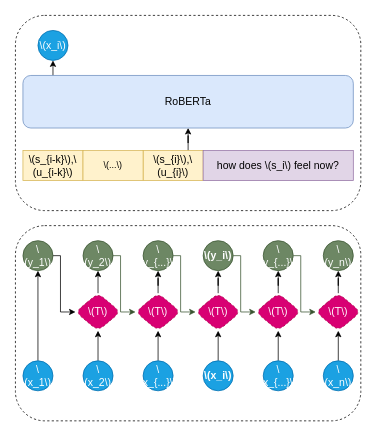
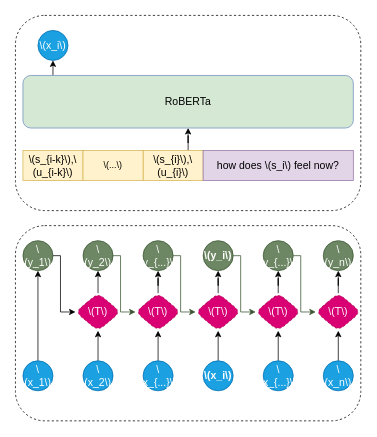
  <mxCell id="0" />
  <mxCell id="1" parent="0" />
  <mxCell id="2" value="" style="rounded=1;whiteSpace=wrap;html=1;glass=0;shadow=0;sketch=0;dashed=1;fillColor=none;" vertex="1" parent="1"><mxGeometry x="20" y="20" width="460" height="260" as="geometry" /></mxCell>
  <mxCell id="3" value="" style="rounded=1;whiteSpace=wrap;html=1;fillColor=none;dashed=1;" vertex="1" parent="1"><mxGeometry x="20" y="300" width="460" height="260" as="geometry" /></mxCell>
  <mxCell id="4" style="edgeStyle=orthogonalEdgeStyle;rounded=0;orthogonalLoop=1;jettySize=auto;html=1;entryX=0.5;entryY=1;entryDx=0;entryDy=0;" edge="1" parent="1"><mxGeometry relative="1" as="geometry"><mxPoint x="70" y="100" as="sourcePoint" /><mxPoint x="70" y="80" as="targetPoint" /></mxGeometry></mxCell>
- <mxCell id="5" value="&lt;font style=&quot;font-size: 14px&quot;&gt;RoBERTa&lt;/font&gt;" style="rounded=1;whiteSpace=wrap;html=1;fillColor=#dae8fc;strokeColor=#6c8ebf;" vertex="1" parent="1"><mxGeometry x="30" y="100" width="440" height="70" as="geometry" /></mxCell>
+ <mxCell id="5" value="&lt;font style=&quot;font-size: 14px&quot;&gt;RoBERTa&lt;/font&gt;" style="rounded=1;whiteSpace=wrap;html=1;fillColor=#d5e8d4;strokeColor=#6c8ebf;" vertex="1" parent="1"><mxGeometry x="30" y="100" width="440" height="70" as="geometry" /></mxCell>
  <mxCell id="6" value="&lt;font style=&quot;font-size: 14px&quot;&gt;\(s_{i-k}\),\(u_{i-k}\)&lt;/font&gt;" style="rounded=0;whiteSpace=wrap;html=1;fillColor=#fff2cc;strokeColor=#d6b656;" vertex="1" parent="1"><mxGeometry x="30" y="200" width="80" height="40" as="geometry" /></mxCell>
  <mxCell id="7" value="" style="edgeStyle=orthogonalEdgeStyle;rounded=0;orthogonalLoop=1;jettySize=auto;html=1;exitX=0.75;exitY=0;exitDx=0;exitDy=0;" edge="1" parent="1" source="8" target="5"><mxGeometry relative="1" as="geometry" /></mxCell>
  <mxCell id="8" value="&lt;font style=&quot;font-size: 14px&quot;&gt;\(s_{i}\),\(u_{i}\)&lt;/font&gt;" style="rounded=0;whiteSpace=wrap;html=1;fillColor=#fff2cc;strokeColor=#d6b656;" vertex="1" parent="1"><mxGeometry x="190" y="200" width="80" height="40" as="geometry" /></mxCell>
  <mxCell id="9" value="\(...\)" style="rounded=0;whiteSpace=wrap;html=1;fillColor=#fff2cc;strokeColor=#d6b656;" vertex="1" parent="1"><mxGeometry x="110" y="200" width="80" height="40" as="geometry" /></mxCell>
  <mxCell id="10" value="&lt;font style=&quot;font-size: 14px&quot;&gt;how does \(s_i\) feel now?&lt;/font&gt;" style="rounded=0;whiteSpace=wrap;html=1;fillColor=#e1d5e7;strokeColor=#9673a6;" vertex="1" parent="1"><mxGeometry x="270" y="200" width="200" height="40" as="geometry" /></mxCell>
  <mxCell id="11" style="edgeStyle=orthogonalEdgeStyle;rounded=0;orthogonalLoop=1;jettySize=auto;html=1;entryX=0;entryY=0.5;entryDx=0;entryDy=0;" edge="1" parent="1" source="12" target="36"><mxGeometry relative="1" as="geometry"><Array as="points"><mxPoint x="80" y="340" /><mxPoint x="80" y="415" /></Array></mxGeometry></mxCell>
  <mxCell id="12" value="&lt;font style=&quot;font-size: 14px&quot;&gt;\(y_1\)&lt;/font&gt;" style="ellipse;whiteSpace=wrap;html=1;aspect=fixed;fillColor=#6d8764;strokeColor=#3A5431;fontColor=#ffffff;" vertex="1" parent="1"><mxGeometry x="30" y="320" width="40" height="40" as="geometry" /></mxCell>
  <mxCell id="13" value="" style="edgeStyle=orthogonalEdgeStyle;rounded=0;orthogonalLoop=1;jettySize=auto;html=1;fillColor=#6d8764;strokeColor=#3A5431;entryX=0;entryY=0.5;entryDx=0;entryDy=0;" edge="1" parent="1" source="14" target="40"><mxGeometry relative="1" as="geometry"><Array as="points"><mxPoint x="240" y="340" /><mxPoint x="240" y="415" /></Array></mxGeometry></mxCell>
  <mxCell id="14" value="&lt;font style=&quot;font-size: 14px&quot;&gt;\(y_{...}\)&lt;/font&gt;" style="ellipse;whiteSpace=wrap;html=1;aspect=fixed;fillColor=#6d8764;strokeColor=#3A5431;fontColor=#ffffff;" vertex="1" parent="1"><mxGeometry x="190" y="320" width="40" height="40" as="geometry" /></mxCell>
  <mxCell id="15" value="" style="edgeStyle=orthogonalEdgeStyle;rounded=0;orthogonalLoop=1;jettySize=auto;html=1;fillColor=#6d8764;strokeColor=#3A5431;entryX=0;entryY=0.5;entryDx=0;entryDy=0;" edge="1" parent="1" source="16" target="42"><mxGeometry relative="1" as="geometry"><Array as="points"><mxPoint x="320" y="340" /><mxPoint x="320" y="415" /></Array></mxGeometry></mxCell>
  <mxCell id="16" value="&lt;font style=&quot;font-size: 14px&quot;&gt;\(y_i\)&lt;/font&gt;" style="ellipse;whiteSpace=wrap;html=1;aspect=fixed;fontStyle=1;fillColor=#6d8764;strokeColor=#3A5431;fontColor=#ffffff;" vertex="1" parent="1"><mxGeometry x="270" y="320" width="40" height="40" as="geometry" /></mxCell>
  <mxCell id="17" value="" style="edgeStyle=orthogonalEdgeStyle;rounded=0;orthogonalLoop=1;jettySize=auto;html=1;fillColor=#6d8764;strokeColor=#3A5431;entryX=0;entryY=0.5;entryDx=0;entryDy=0;" edge="1" parent="1" source="18" target="44"><mxGeometry relative="1" as="geometry"><Array as="points"><mxPoint x="400" y="340" /><mxPoint x="400" y="415" /></Array></mxGeometry></mxCell>
  <mxCell id="18" value="&lt;font style=&quot;font-size: 14px&quot;&gt;\(y_{...}\)&lt;/font&gt;" style="ellipse;whiteSpace=wrap;html=1;aspect=fixed;fillColor=#6d8764;strokeColor=#3A5431;fontColor=#ffffff;" vertex="1" parent="1"><mxGeometry x="350" y="320" width="40" height="40" as="geometry" /></mxCell>
  <mxCell id="19" value="&lt;font style=&quot;font-size: 14px&quot;&gt;\(y_n\)&lt;/font&gt;" style="ellipse;whiteSpace=wrap;html=1;aspect=fixed;fillColor=#6d8764;strokeColor=#3A5431;fontColor=#ffffff;" vertex="1" parent="1"><mxGeometry x="430" y="320" width="40" height="40" as="geometry" /></mxCell>
  <mxCell id="20" value="" style="edgeStyle=orthogonalEdgeStyle;rounded=0;orthogonalLoop=1;jettySize=auto;html=1;fillColor=#6d8764;strokeColor=#3A5431;entryX=0;entryY=0.5;entryDx=0;entryDy=0;" edge="1" parent="1" source="21" target="38"><mxGeometry relative="1" as="geometry"><Array as="points"><mxPoint x="160" y="340" /><mxPoint x="160" y="415" /></Array></mxGeometry></mxCell>
  <mxCell id="21" value="&lt;font style=&quot;font-size: 14px&quot;&gt;\(y_2\)&lt;/font&gt;" style="ellipse;whiteSpace=wrap;html=1;aspect=fixed;fillColor=#6d8764;strokeColor=#3A5431;fontColor=#ffffff;" vertex="1" parent="1"><mxGeometry x="110" y="320" width="40" height="40" as="geometry" /></mxCell>
  <mxCell id="22" style="edgeStyle=orthogonalEdgeStyle;rounded=0;orthogonalLoop=1;jettySize=auto;html=1;entryX=0.5;entryY=1;entryDx=0;entryDy=0;" edge="1" parent="1" source="23" target="12"><mxGeometry relative="1" as="geometry" /></mxCell>
  <mxCell id="23" value="&lt;font style=&quot;font-size: 14px&quot;&gt;\(x_1\)&lt;/font&gt;" style="ellipse;whiteSpace=wrap;html=1;aspect=fixed;fillColor=#1ba1e2;strokeColor=#006EAF;fontColor=#ffffff;" vertex="1" parent="1"><mxGeometry x="30" y="480" width="40" height="40" as="geometry" /></mxCell>
  <mxCell id="24" value="" style="edgeStyle=orthogonalEdgeStyle;rounded=0;orthogonalLoop=1;jettySize=auto;html=1;" edge="1" parent="1" source="25" target="38"><mxGeometry relative="1" as="geometry" /></mxCell>
  <mxCell id="25" value="&lt;font style=&quot;font-size: 14px&quot;&gt;\(x_{...}\)&lt;/font&gt;" style="ellipse;whiteSpace=wrap;html=1;aspect=fixed;fillColor=#1ba1e2;strokeColor=#006EAF;fontColor=#ffffff;" vertex="1" parent="1"><mxGeometry x="190" y="480" width="40" height="40" as="geometry" /></mxCell>
  <mxCell id="26" style="edgeStyle=orthogonalEdgeStyle;rounded=0;orthogonalLoop=1;jettySize=auto;html=1;entryX=0.5;entryY=1;entryDx=0;entryDy=0;" edge="1" parent="1" source="27" target="40"><mxGeometry relative="1" as="geometry" /></mxCell>
  <mxCell id="27" value="&lt;font style=&quot;font-size: 14px&quot;&gt;\(x_i\)&lt;/font&gt;" style="ellipse;whiteSpace=wrap;html=1;aspect=fixed;fontStyle=1;fillColor=#1ba1e2;strokeColor=#006EAF;fontColor=#ffffff;" vertex="1" parent="1"><mxGeometry x="270" y="480" width="40" height="40" as="geometry" /></mxCell>
  <mxCell id="28" style="edgeStyle=orthogonalEdgeStyle;rounded=0;orthogonalLoop=1;jettySize=auto;html=1;entryX=0.5;entryY=1;entryDx=0;entryDy=0;" edge="1" parent="1" source="29" target="42"><mxGeometry relative="1" as="geometry" /></mxCell>
  <mxCell id="29" value="&lt;font style=&quot;font-size: 14px&quot;&gt;\(x_{...}\)&lt;/font&gt;" style="ellipse;whiteSpace=wrap;html=1;aspect=fixed;fillColor=#1ba1e2;strokeColor=#006EAF;fontColor=#ffffff;" vertex="1" parent="1"><mxGeometry x="350" y="480" width="40" height="40" as="geometry" /></mxCell>
  <mxCell id="30" style="edgeStyle=orthogonalEdgeStyle;rounded=0;orthogonalLoop=1;jettySize=auto;html=1;entryX=0.5;entryY=1;entryDx=0;entryDy=0;" edge="1" parent="1" source="31" target="44"><mxGeometry relative="1" as="geometry" /></mxCell>
  <mxCell id="31" value="&lt;font style=&quot;font-size: 14px&quot;&gt;\(x_n\)&lt;/font&gt;" style="ellipse;whiteSpace=wrap;html=1;aspect=fixed;fillColor=#1ba1e2;strokeColor=#006EAF;fontColor=#ffffff;" vertex="1" parent="1"><mxGeometry x="430" y="480" width="40" height="40" as="geometry" /></mxCell>
  <mxCell id="32" style="edgeStyle=orthogonalEdgeStyle;rounded=0;orthogonalLoop=1;jettySize=auto;html=1;entryX=0.5;entryY=1;entryDx=0;entryDy=0;" edge="1" parent="1" source="33" target="36"><mxGeometry relative="1" as="geometry" /></mxCell>
  <mxCell id="33" value="&lt;font style=&quot;font-size: 14px&quot;&gt;\(x_2\)&lt;/font&gt;" style="ellipse;whiteSpace=wrap;html=1;aspect=fixed;fillColor=#1ba1e2;strokeColor=#006EAF;fontColor=#ffffff;" vertex="1" parent="1"><mxGeometry x="110" y="480" width="40" height="40" as="geometry" /></mxCell>
  <mxCell id="34" value="&lt;font style=&quot;font-size: 14px&quot;&gt;\(x_i\)&lt;/font&gt;" style="ellipse;whiteSpace=wrap;html=1;aspect=fixed;fillColor=#1ba1e2;strokeColor=#006EAF;fontColor=#ffffff;" vertex="1" parent="1"><mxGeometry x="50" y="40" width="40" height="40" as="geometry" /></mxCell>
  <mxCell id="35" value="" style="edgeStyle=orthogonalEdgeStyle;rounded=0;orthogonalLoop=1;jettySize=auto;html=1;" edge="1" parent="1" source="36"><mxGeometry relative="1" as="geometry"><mxPoint x="130" y="360" as="targetPoint" /></mxGeometry></mxCell>
  <mxCell id="36" value="&lt;font style=&quot;font-size: 14px&quot;&gt;\(T\)&lt;/font&gt;" style="rhombus;whiteSpace=wrap;html=1;rounded=1;shadow=0;glass=0;dashed=1;sketch=0;fillColor=#d80073;strokeColor=#A50040;fontColor=#ffffff;" vertex="1" parent="1"><mxGeometry x="100" y="390" width="60" height="50" as="geometry" /></mxCell>
  <mxCell id="37" value="" style="edgeStyle=orthogonalEdgeStyle;rounded=0;orthogonalLoop=1;jettySize=auto;html=1;entryX=0.5;entryY=1;entryDx=0;entryDy=0;" edge="1" parent="1" source="38" target="14"><mxGeometry relative="1" as="geometry"><mxPoint x="210" y="370" as="targetPoint" /></mxGeometry></mxCell>
  <mxCell id="38" value="&lt;span&gt;&lt;font style=&quot;font-size: 14px&quot;&gt;\(T\)&lt;/font&gt;&lt;/span&gt;" style="rhombus;whiteSpace=wrap;html=1;rounded=1;shadow=0;glass=0;dashed=1;sketch=0;fillColor=#d80073;strokeColor=#A50040;fontColor=#ffffff;" vertex="1" parent="1"><mxGeometry x="180" y="390" width="60" height="50" as="geometry" /></mxCell>
  <mxCell id="39" style="edgeStyle=orthogonalEdgeStyle;rounded=0;orthogonalLoop=1;jettySize=auto;html=1;entryX=0.5;entryY=1;entryDx=0;entryDy=0;" edge="1" parent="1" source="40" target="16"><mxGeometry relative="1" as="geometry" /></mxCell>
  <mxCell id="40" value="&lt;span style=&quot;font-size: 14px&quot;&gt;\(T\)&lt;/span&gt;" style="rhombus;whiteSpace=wrap;html=1;rounded=1;shadow=0;glass=0;dashed=1;sketch=0;fillColor=#d80073;strokeColor=#A50040;fontColor=#ffffff;" vertex="1" parent="1"><mxGeometry x="260" y="390" width="60" height="50" as="geometry" /></mxCell>
  <mxCell id="41" style="edgeStyle=orthogonalEdgeStyle;rounded=0;orthogonalLoop=1;jettySize=auto;html=1;entryX=0.5;entryY=1;entryDx=0;entryDy=0;" edge="1" parent="1" source="42" target="18"><mxGeometry relative="1" as="geometry" /></mxCell>
  <mxCell id="42" value="&lt;span style=&quot;font-size: 14px&quot;&gt;\(T\)&lt;/span&gt;" style="rhombus;whiteSpace=wrap;html=1;rounded=1;shadow=0;glass=0;dashed=1;sketch=0;fillColor=#d80073;strokeColor=#A50040;fontColor=#ffffff;" vertex="1" parent="1"><mxGeometry x="340" y="390" width="60" height="50" as="geometry" /></mxCell>
  <mxCell id="43" style="edgeStyle=orthogonalEdgeStyle;rounded=0;orthogonalLoop=1;jettySize=auto;html=1;entryX=0.5;entryY=1;entryDx=0;entryDy=0;" edge="1" parent="1" source="44" target="19"><mxGeometry relative="1" as="geometry" /></mxCell>
  <mxCell id="44" value="&lt;span style=&quot;font-size: 14px&quot;&gt;\(T\)&lt;/span&gt;" style="rhombus;whiteSpace=wrap;html=1;rounded=1;shadow=0;glass=0;dashed=1;sketch=0;fillColor=#d80073;strokeColor=#A50040;fontColor=#ffffff;" vertex="1" parent="1"><mxGeometry x="420" y="390" width="60" height="50" as="geometry" /></mxCell>
